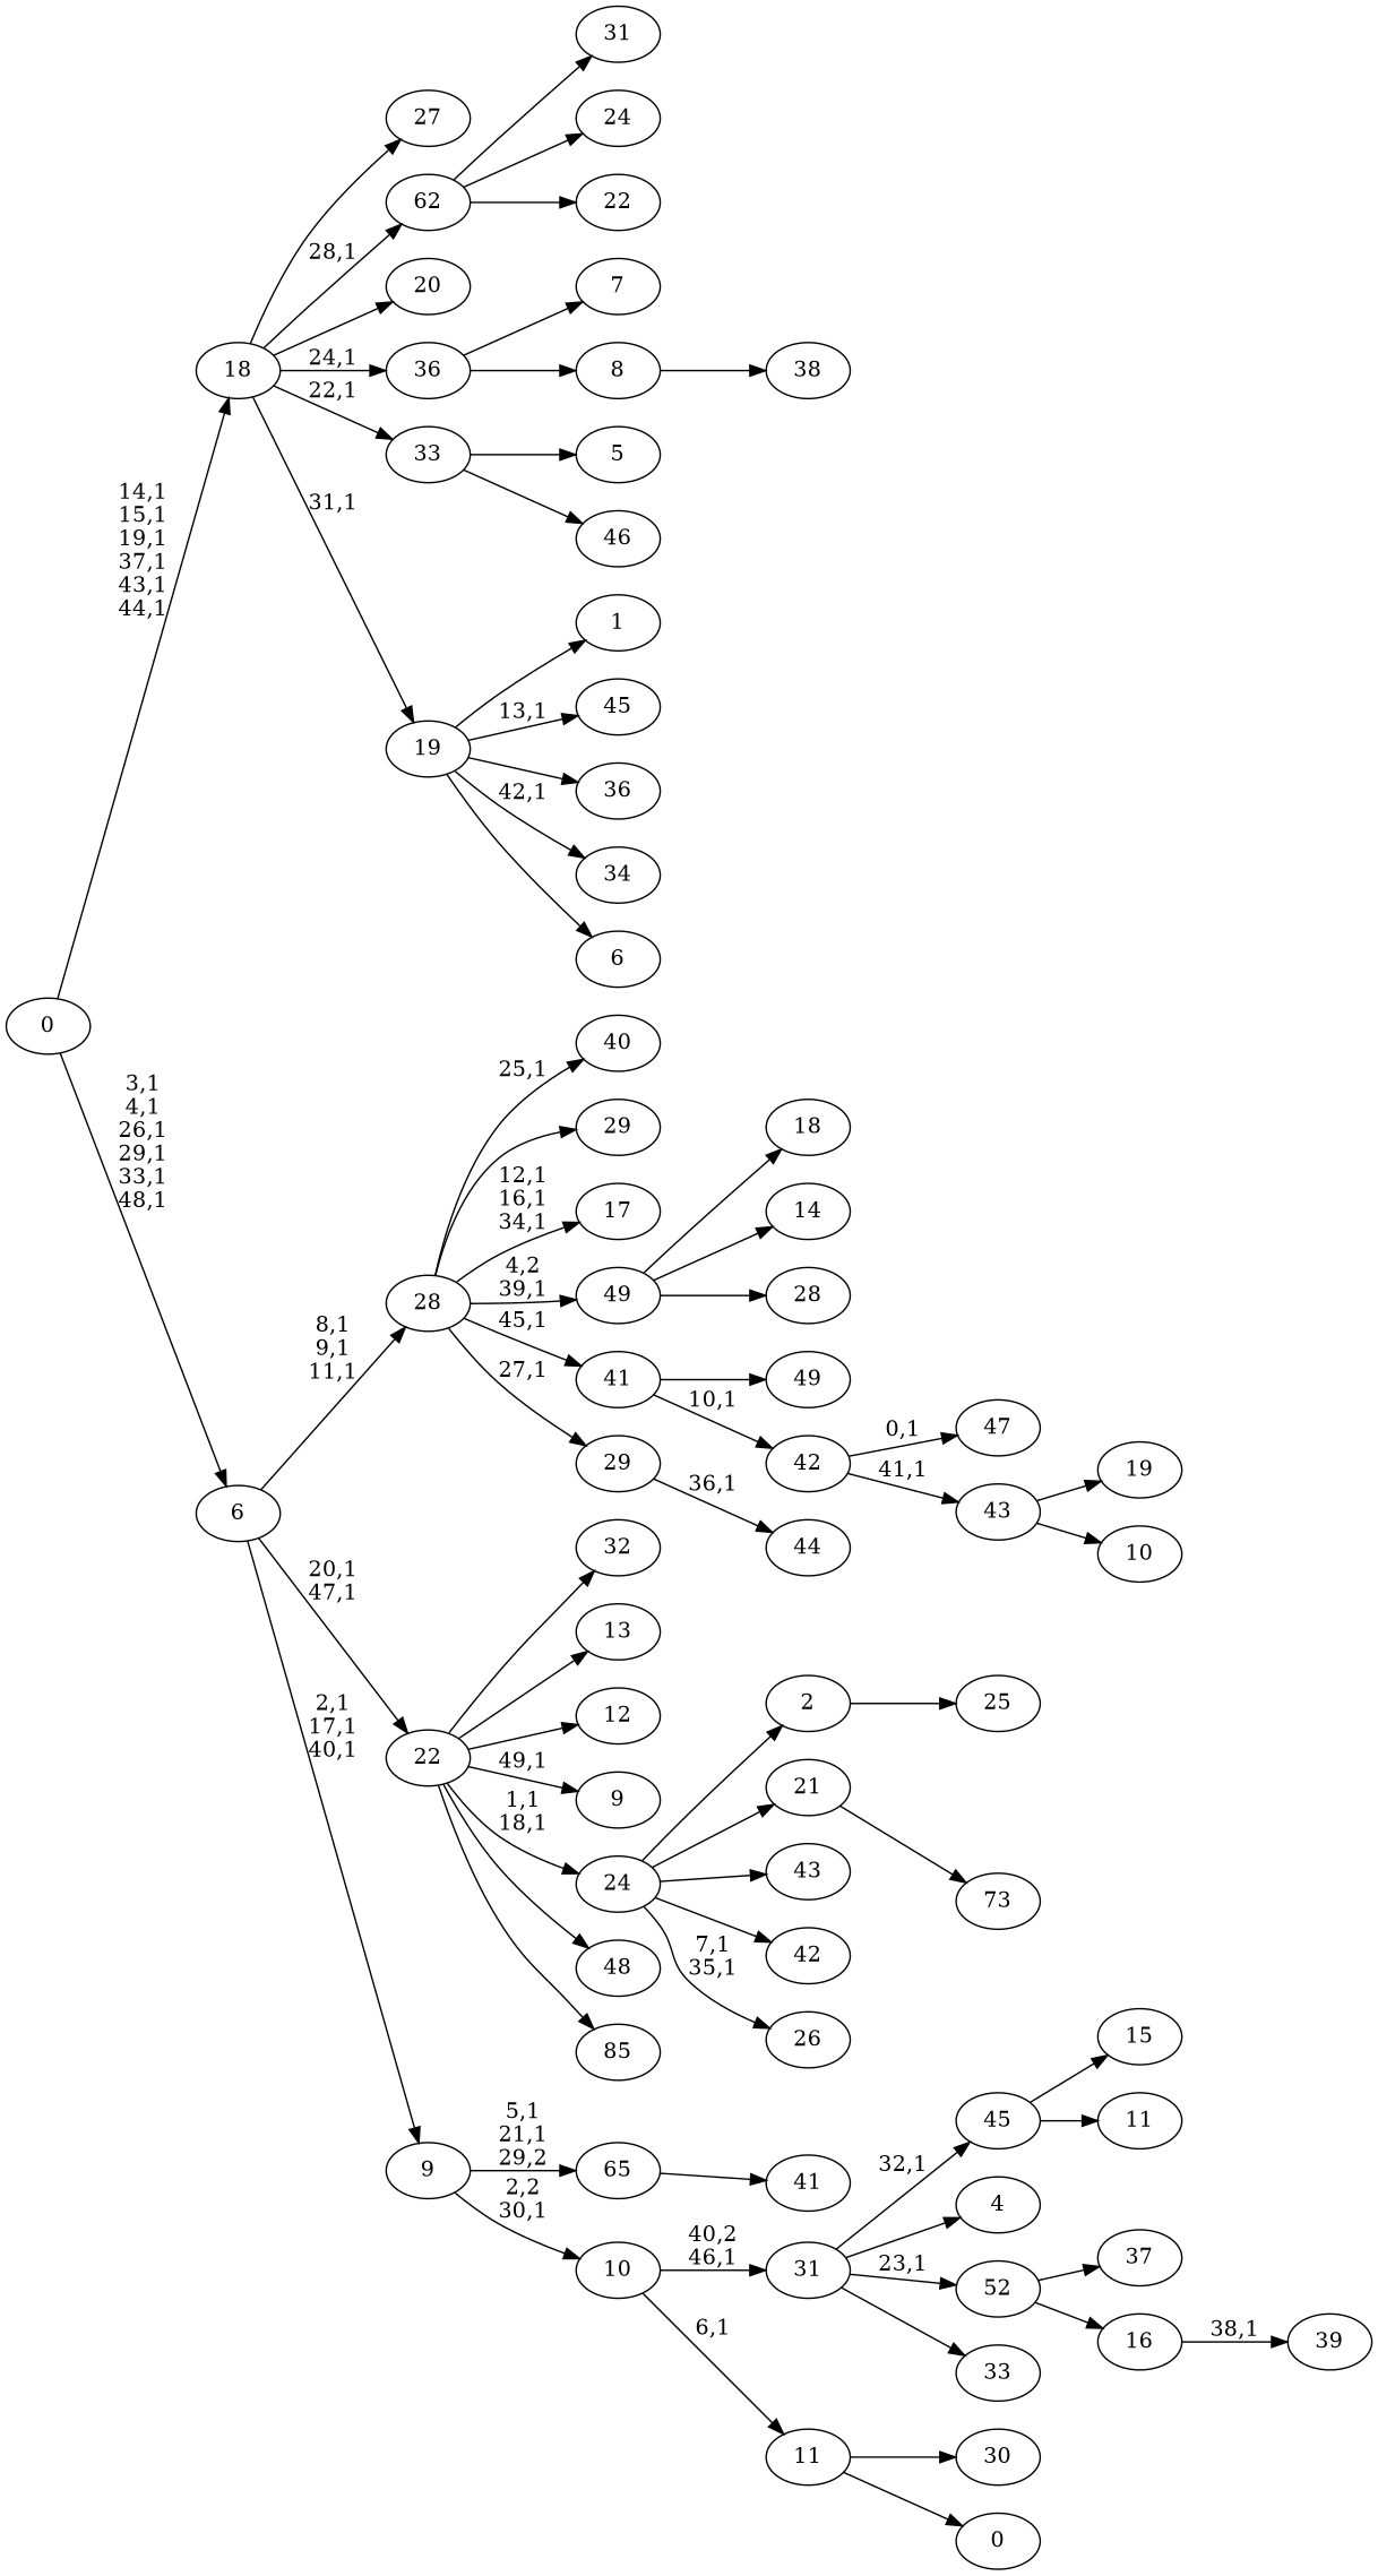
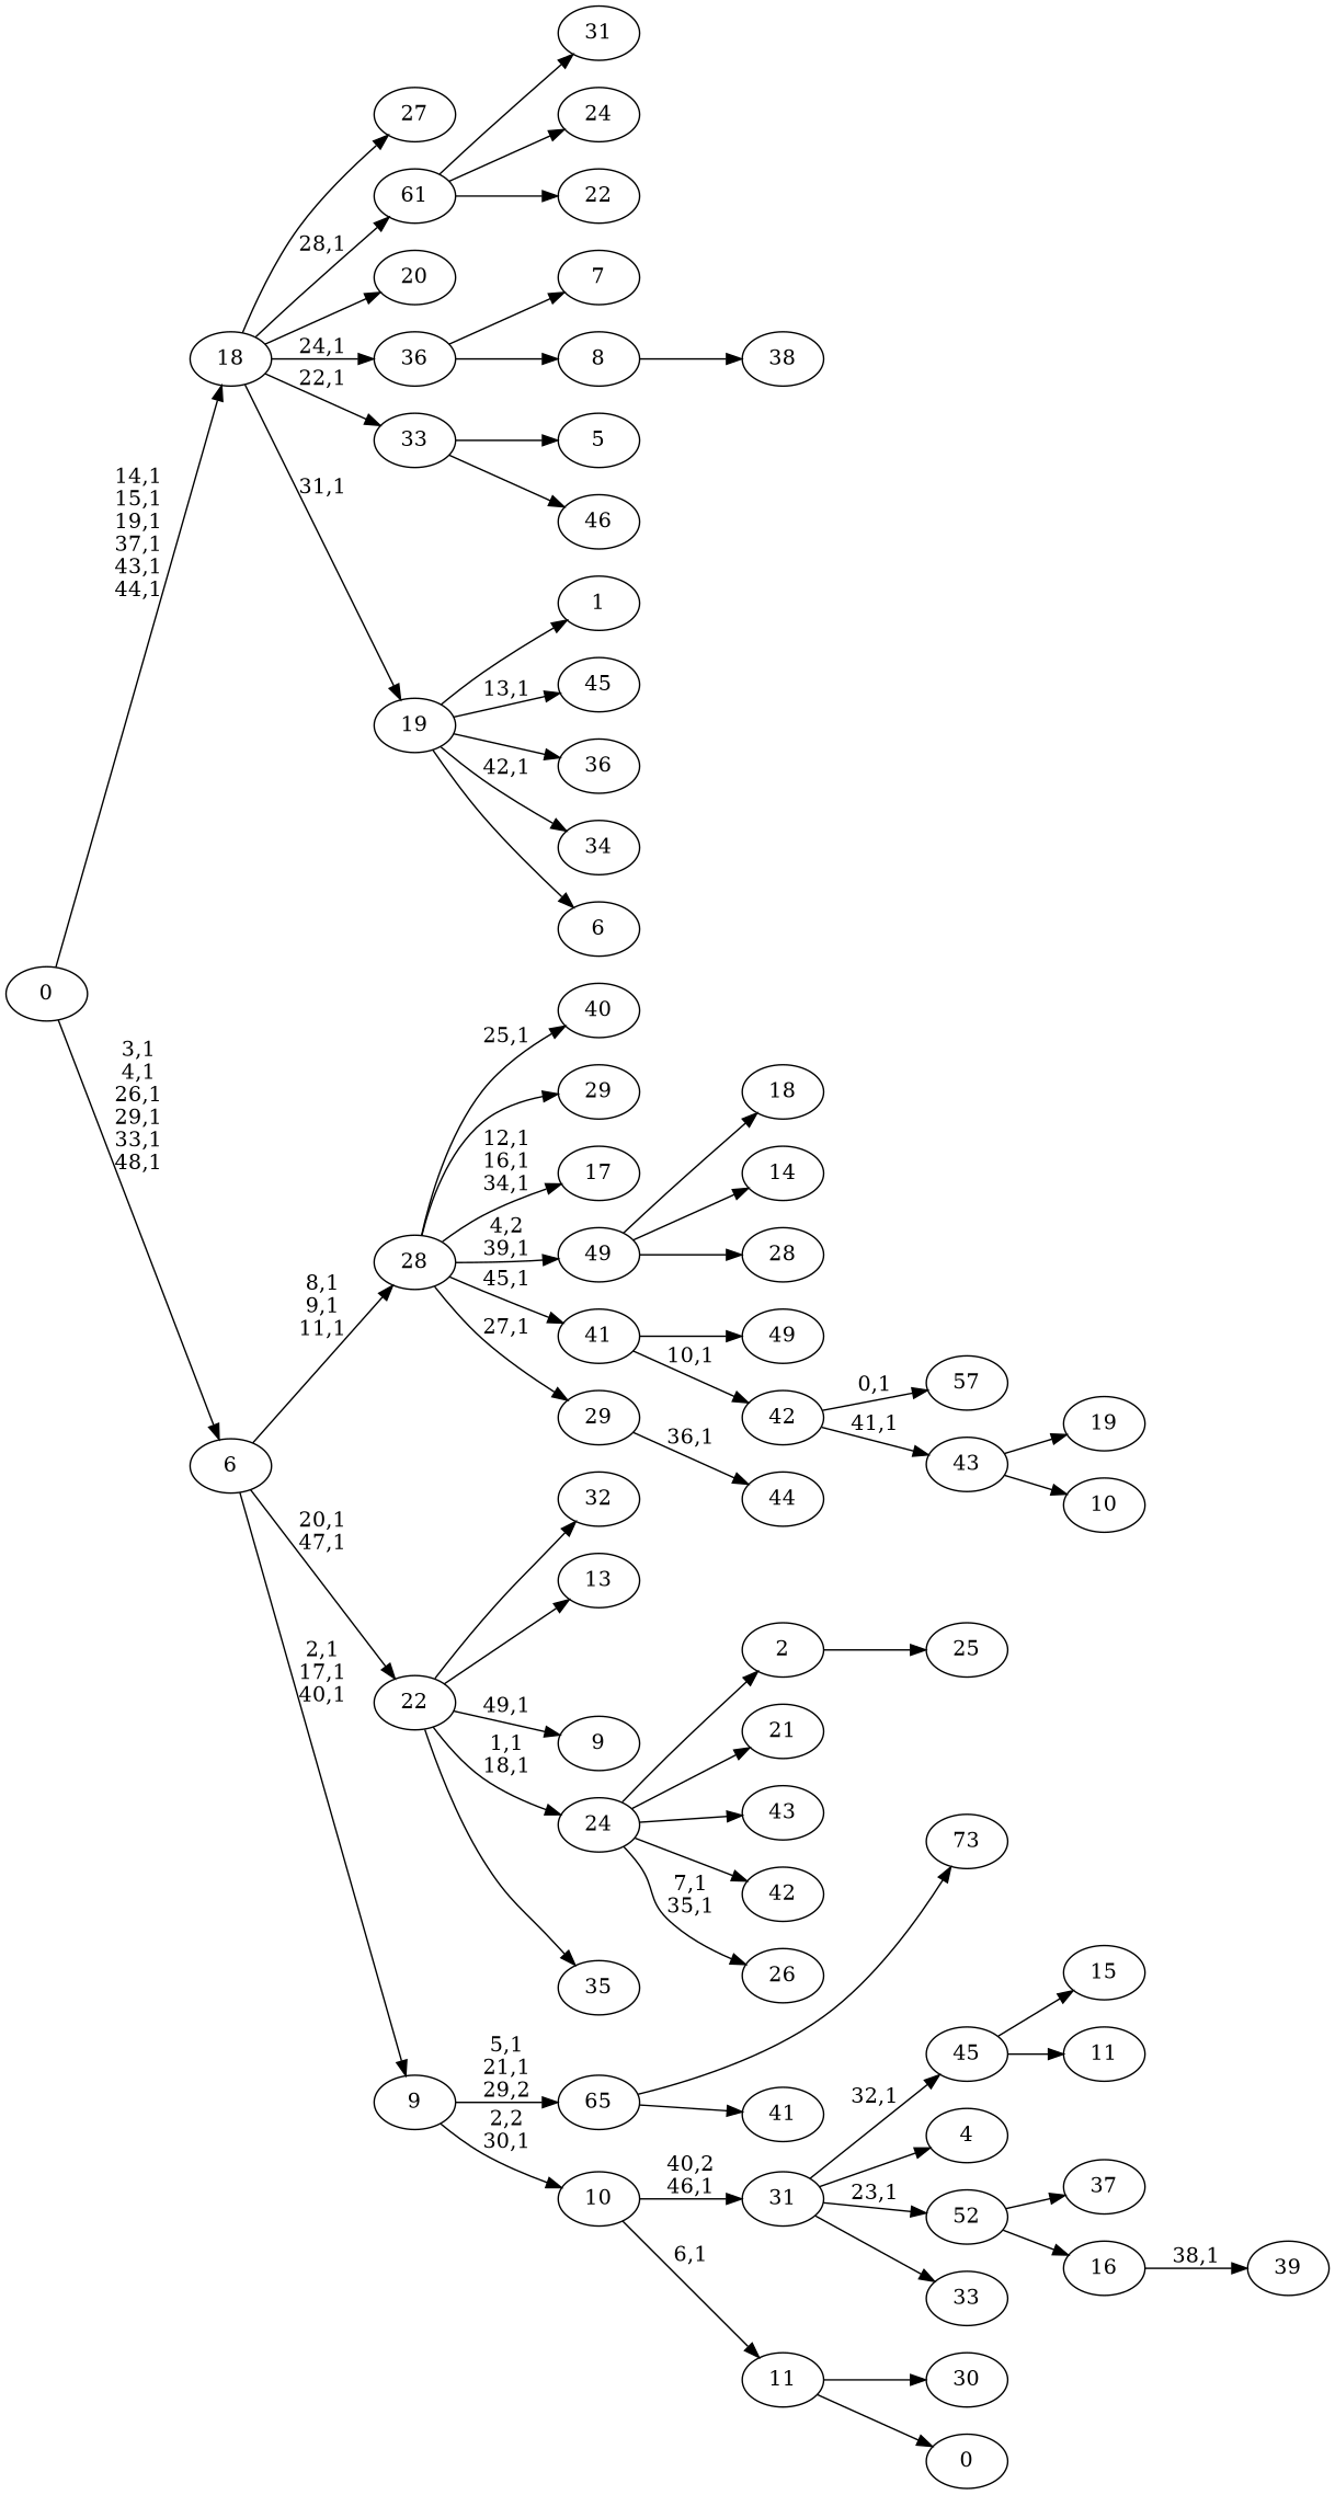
  digraph {
    rankdir=LR
    n1 [label=49]
-   n2 [label=48]
-   n3 [label=47]
+   n3 [label=57]
    n4 [label=46]
    n5 [label=45]
    n6 [label=44]
    n7 [label=43]
    n8 [label=42]
    n9 [label=41]
    n10 [label=40]
    n11 [label=39]
    n12 [label=38]
    n13 [label=37]
    n14 [label=36]
-   n15 [label=85]
+   n15 [label=35]
    n16 [label=34]
    n17 [label=33]
    n18 [label=32]
    n19 [label=31]
    n20 [label=30]
    n21 [label=29]
    n22 [label=28]
    n23 [label=27]
    n24 [label=26]
    n25 [label=25]
    n26 [label=24]
    n27 [label=73]
    65
    n29 [label=22]
-   62
+   62 [label=61]
    n31 [label=21]
    n32 [label=20]
    n33 [label=19]
    n34 [label=18]
    n35 [label=17]
    n36 [label=16]
    52
    n38 [label=15]
    n39 [label=14]
    49
    n41 [label=13]
-   n42 [label=12]
    n43 [label=11]
    45
    n45 [label=10]
    43
    42
    41
    n49 [label=9]
    n50 [label=8]
    n51 [label=7]
    36
    n53 [label=6]
    n54 [label=5]
    33
    n56 [label=4]
    31
    29
    28
    n60 [label=2]
    24
    22
    n63 [label=1]
    19
    18
    n66 [label=0]
    11
    10
    9
    6
    0
    65 -> n9
-   n31 -> n27
+   65 -> n27
    62 -> n19
    62 -> n26
    62 -> n29
    n36 -> n11 [label="38,1"]
    52 -> n13
    52 -> n36
    49 -> n22
    49 -> n34
    49 -> n39
    45 -> n38
    45 -> n43
    43 -> n33
    43 -> n45
    42 -> n3 [label="0,1"]
    42 -> 43 [label="41,1"]
    41 -> n1
    41 -> 42 [label="10,1"]
    n50 -> n12
    36 -> n50
    36 -> n51
    33 -> n4
    33 -> n54
    31 -> n17
    31 -> 52 [label="23,1"]
    31 -> 45 [label="32,1"]
    31 -> n56
    29 -> n6 [label="36,1"]
    28 -> n10 [label="25,1"]
    28 -> n21
    28 -> n35 [label="12,1\n16,1\n34,1"]
    28 -> 49 [label="4,2\n39,1"]
    28 -> 41 [label="45,1"]
    28 -> 29 [label="27,1"]
    n60 -> n25
    24 -> n7
    24 -> n8
    24 -> n24 [label="7,1\n35,1"]
    24 -> n31
    24 -> n60
-   22 -> n2
    22 -> n15
    22 -> n18
    22 -> n41
-   22 -> n42
    22 -> n49 [label="49,1"]
    22 -> 24 [label="1,1\n18,1"]
    19 -> n5 [label="13,1"]
    19 -> n14
    19 -> n16 [label="42,1"]
    19 -> n53
    19 -> n63
    18 -> n23
    18 -> 62 [label="28,1"]
    18 -> n32
    18 -> 36 [label="24,1"]
    18 -> 33 [label="22,1"]
    18 -> 19 [label="31,1"]
    11 -> n20
    11 -> n66
    10 -> 31 [label="40,2\n46,1"]
    10 -> 11 [label="6,1"]
    9 -> 65 [label="5,1\n21,1\n29,2"]
    9 -> 10 [label="2,2\n30,1"]
    6 -> 28 [label="8,1\n9,1\n11,1"]
    6 -> 22 [label="20,1\n47,1"]
    6 -> 9 [label="2,1\n17,1\n40,1"]
    0 -> 18 [label="14,1\n15,1\n19,1\n37,1\n43,1\n44,1"]
    0 -> 6 [label="3,1\n4,1\n26,1\n29,1\n33,1\n48,1"]
  }
